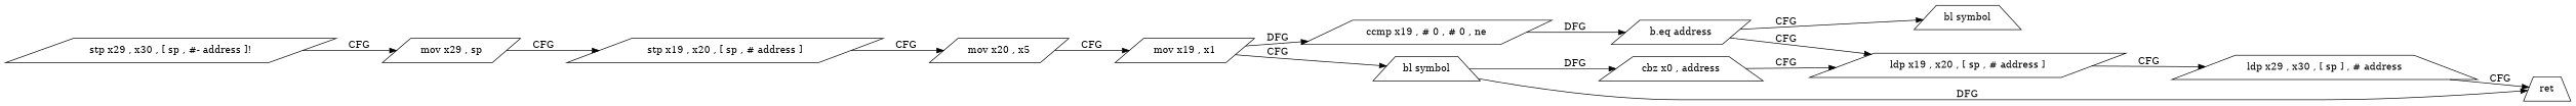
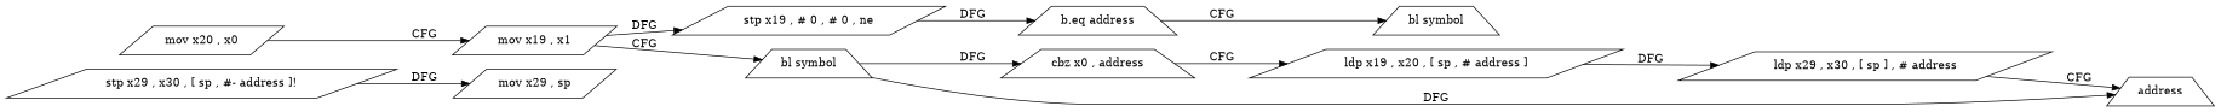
  digraph {
    rankdir=LR
    node [shape=parallelogram]
    n1 [label="stp x29 , x30 , [ sp , #- address ]!"]
    n2 [label="mov x29 , sp"]
-   n3 [label="stp x19 , x20 , [ sp , # address ]"]
-   n4 [label="mov x20 , x5"]
+   n4 [label="mov x20 , x0"]
    n5 [label="mov x19 , x1"]
-   n6 [label="ccmp x19 , # 0 , # 0 , ne"]
+   n6 [label="stp x19 , # 0 , # 0 , ne"]
    n7 [label="bl symbol" shape=trapezium]
-   n8 [label="b.eq address"]
+   n8 [label="b.eq address" shape=trapezium]
    n9 [label="cbz x0 , address" shape=trapezium]
-   n10 [label=ret shape=trapezium]
+   n10 [label=address shape=trapezium]
    n11 [label="ldp x19 , x20 , [ sp , # address ]"]
-   n12 [label="ldp x29 , x30 , [ sp ] , # address" shape=trapezium]
+   n12 [label="ldp x29 , x30 , [ sp ] , # address"]
    n13 [label="bl symbol" shape=trapezium]
-   n1 -> n2 [label=CFG]
-   n2 -> n3 [label=CFG]
-   n3 -> n4 [label=CFG]
+   n1 -> n2 [label=DFG]
    n4 -> n5 [label=CFG]
    n5 -> n6 [label=DFG]
    n5 -> n7 [label=CFG]
    n6 -> n8 [label=DFG]
    n7 -> n9 [label=DFG]
    n7 -> n10 [label=DFG]
-   n8 -> n11 [label=CFG]
    n8 -> n13 [label=CFG]
    n9 -> n11 [label=CFG]
-   n11 -> n12 [label=CFG]
+   n11 -> n12 [label=DFG]
    n12 -> n10 [label=CFG]
  }
